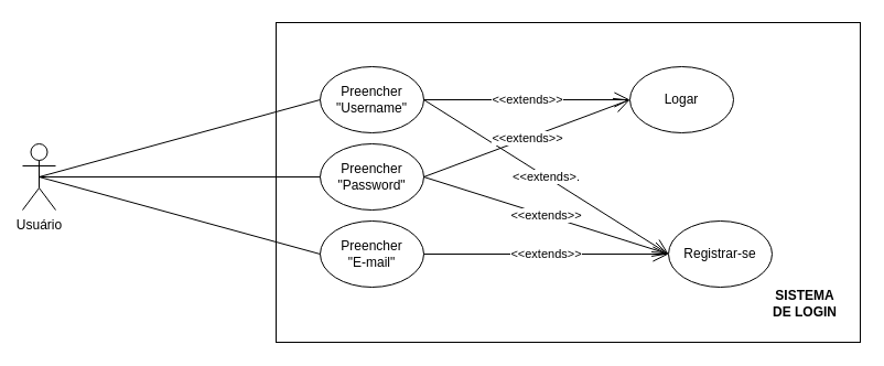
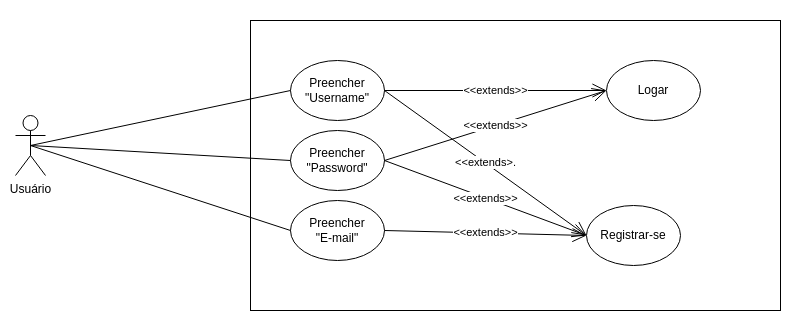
  <mxCell id="0" />
  <mxCell id="1" parent="0" />
  <mxCell id="2" value="" style="rounded=0;whiteSpace=wrap;html=1;" vertex="1" parent="1"><mxGeometry x="250" y="20" width="530" height="290" as="geometry" /></mxCell>
  <mxCell id="3" value="Preencher&lt;br&gt;&quot;Username&quot;" style="ellipse;whiteSpace=wrap;html=1;" vertex="1" parent="1"><mxGeometry x="290" y="60" width="94" height="60" as="geometry" /></mxCell>
  <mxCell id="4" value="Preencher&lt;br&gt;&quot;Password&quot;" style="ellipse;whiteSpace=wrap;html=1;" vertex="1" parent="1"><mxGeometry x="290" y="130" width="94" height="60" as="geometry" /></mxCell>
  <mxCell id="5" value="Preencher&lt;br&gt;&quot;E-mail&quot;" style="ellipse;whiteSpace=wrap;html=1;" vertex="1" parent="1"><mxGeometry x="290" y="200" width="94" height="60" as="geometry" /></mxCell>
- <mxCell id="6" value="Registrar-se" style="ellipse;whiteSpace=wrap;html=1;" vertex="1" parent="1"><mxGeometry x="606" y="200" width="94" height="60" as="geometry" /></mxCell>
- <mxCell id="7" value="Usuário" style="shape=umlActor;verticalLabelPosition=bottom;verticalAlign=top;html=1;" vertex="1" parent="1"><mxGeometry x="20" y="130" width="30" height="60" as="geometry" /></mxCell>
+ <mxCell id="6" value="Registrar-se" style="ellipse;whiteSpace=wrap;html=1;" vertex="1" parent="1"><mxGeometry x="586" y="205" width="94" height="60" as="geometry" /></mxCell>
+ <mxCell id="7" value="Usuário" style="shape=umlActor;verticalLabelPosition=bottom;verticalAlign=top;html=1;" vertex="1" parent="1"><mxGeometry x="15" y="115" width="30" height="60" as="geometry" /></mxCell>
  <mxCell id="8" value="" style="endArrow=none;html=1;rounded=0;exitX=0;exitY=0.5;exitDx=0;exitDy=0;entryX=0.5;entryY=0.5;entryDx=0;entryDy=0;entryPerimeter=0;" edge="1" parent="1" source="3" target="7"><mxGeometry width="50" height="50" relative="1" as="geometry"><mxPoint x="300" y="0" as="sourcePoint" /><mxPoint x="45" y="-220" as="targetPoint" /></mxGeometry></mxCell>
  <mxCell id="9" value="" style="endArrow=none;html=1;rounded=0;exitX=0;exitY=0.5;exitDx=0;exitDy=0;entryX=0.5;entryY=0.5;entryDx=0;entryDy=0;entryPerimeter=0;" edge="1" parent="1" source="4" target="7"><mxGeometry width="50" height="50" relative="1" as="geometry"><mxPoint x="300" y="100" as="sourcePoint" /><mxPoint x="45" y="150" as="targetPoint" /></mxGeometry></mxCell>
  <mxCell id="10" value="" style="endArrow=none;html=1;rounded=0;exitX=0;exitY=0.5;exitDx=0;exitDy=0;entryX=0.5;entryY=0.5;entryDx=0;entryDy=0;entryPerimeter=0;" edge="1" parent="1" source="5" target="7"><mxGeometry width="50" height="50" relative="1" as="geometry"><mxPoint x="300" y="170" as="sourcePoint" /><mxPoint x="170" y="200" as="targetPoint" /></mxGeometry></mxCell>
  <mxCell id="11" value="&amp;lt;&amp;lt;extends&amp;gt;." style="endArrow=open;endSize=12;html=1;rounded=0;exitX=1;exitY=0.5;exitDx=0;exitDy=0;entryX=0;entryY=0.5;entryDx=0;entryDy=0;" edge="1" parent="1" source="3" target="6"><mxGeometry x="-0.002" width="160" relative="1" as="geometry"><mxPoint x="590" y="-135" as="sourcePoint" /><mxPoint x="600" y="160" as="targetPoint" /><mxPoint as="offset" /></mxGeometry></mxCell>
  <mxCell id="12" value="&amp;lt;&amp;lt;extends&amp;gt;&amp;gt;" style="endArrow=open;endSize=12;html=1;rounded=0;exitX=1;exitY=0.5;exitDx=0;exitDy=0;entryX=0;entryY=0.5;entryDx=0;entryDy=0;" edge="1" parent="1" source="4" target="6"><mxGeometry width="160" relative="1" as="geometry"><mxPoint x="620" y="170" as="sourcePoint" /><mxPoint x="610" y="150" as="targetPoint" /></mxGeometry></mxCell>
  <mxCell id="13" value="&amp;lt;&amp;lt;extends&amp;gt;&amp;gt;" style="endArrow=open;endSize=12;html=1;rounded=0;exitX=1;exitY=0.5;exitDx=0;exitDy=0;entryX=0;entryY=0.5;entryDx=0;entryDy=0;" edge="1" parent="1" source="5" target="6"><mxGeometry width="160" relative="1" as="geometry"><mxPoint x="620" y="170" as="sourcePoint" /><mxPoint x="600" y="160" as="targetPoint" /></mxGeometry></mxCell>
- <mxCell id="14" value="&lt;b style=&quot;border-color: var(--border-color);&quot;&gt;SISTEMA DE LOGIN&lt;/b&gt;" style="text;html=1;strokeColor=none;fillColor=none;align=center;verticalAlign=middle;whiteSpace=wrap;rounded=0;" vertex="1" parent="1"><mxGeometry x="700" y="260" width="60" height="30" as="geometry" /></mxCell>
- <mxCell id="15" value="Logar" style="ellipse;whiteSpace=wrap;html=1;" vertex="1" parent="1"><mxGeometry x="571" y="60" width="94" height="60" as="geometry" /></mxCell>
+ <mxCell id="15" value="Logar" style="ellipse;whiteSpace=wrap;html=1;" vertex="1" parent="1"><mxGeometry x="606" y="60" width="94" height="60" as="geometry" /></mxCell>
  <mxCell id="16" value="&amp;lt;&amp;lt;extends&amp;gt;&amp;gt;" style="endArrow=open;endSize=12;html=1;rounded=0;exitX=1;exitY=0.5;exitDx=0;exitDy=0;entryX=0;entryY=0.5;entryDx=0;entryDy=0;" edge="1" parent="1" source="3" target="15"><mxGeometry width="160" relative="1" as="geometry"><mxPoint x="394" y="170" as="sourcePoint" /><mxPoint x="600" y="240" as="targetPoint" /></mxGeometry></mxCell>
  <mxCell id="17" value="&amp;lt;&amp;lt;extends&amp;gt;&amp;gt;" style="endArrow=open;endSize=12;html=1;rounded=0;exitX=1;exitY=0.5;exitDx=0;exitDy=0;entryX=0;entryY=0.5;entryDx=0;entryDy=0;" edge="1" parent="1" source="4" target="15"><mxGeometry width="160" relative="1" as="geometry"><mxPoint x="394" y="170" as="sourcePoint" /><mxPoint x="616" y="240" as="targetPoint" /></mxGeometry></mxCell>
